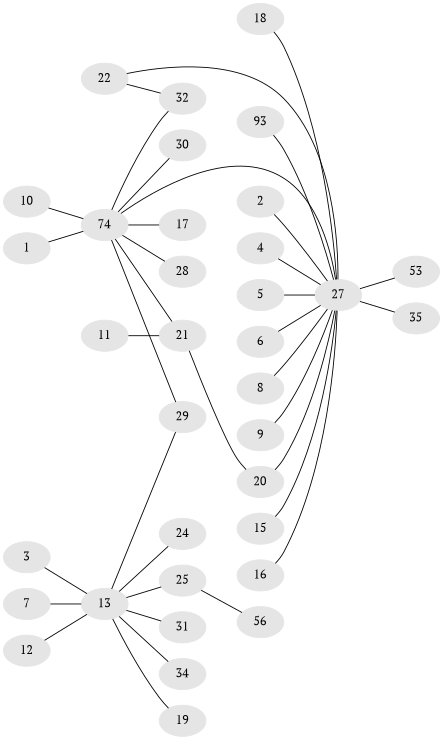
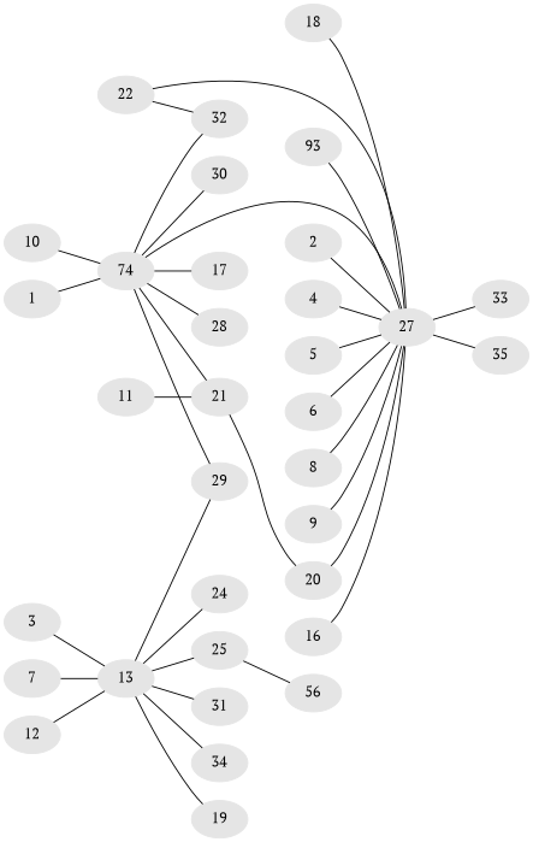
  graph {
    fontname="PT Serif"
    rankdir=LR
    node [color=gray90 fontname="PT Serif" style=filled]
    edge [fontname="PT Serif" weight=1.0]
    n1 [label=74]
    1
    27
    21
    29
    17
    28
    30
    32
    2
-   33 [label=53]
+   33
    35
    3
    13
    19
    24
    25
    31
    34
    4
    5
    6
    7
    8
    9
    10
    11
    20
    12
    n30 [label=56]
-   15
    16
    18
    22
    n35 [label=93]
    n1 -- 27
    n1 -- 21
    n1 -- 29
    n1 -- 17
    n1 -- 28
    n1 -- 30
    n1 -- 32
    1 -- n1
    27 -- 33
    27 -- 35
    21 -- 20
    2 -- 27
    3 -- 13
    13 -- 29
    13 -- 19
    13 -- 24
    13 -- 25
    13 -- 31
    13 -- 34
    25 -- n30
    4 -- 27
    5 -- 27
    6 -- 27
    7 -- 13
    8 -- 27
    9 -- 27
    10 -- n1
    11 -- 21
    20 -- 27
    12 -- 13
-   15 -- 27
    16 -- 27
    18 -- 27
    22 -- 27
    22 -- 32
    n35 -- 27
  }
